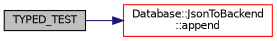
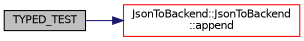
  digraph {
    rankdir=LR
    node [fontname=Helvetica fontsize=10 shape=record style=filled]
    n1 [color=black fillcolor=grey75 fontcolor=black height=0.2 label=TYPED_TEST width=0.4]
-   n2 [color=red fillcolor=white height=0.2 label="Database::JsonToBackend\l::append" width=0.4]
+   n2 [color=red fillcolor=white height=0.2 label="JsonToBackend::JsonToBackend\l::append" width=0.4]
    n1 -> n2 [color=midnightblue fontname=Helvetica fontsize=10 labelfontname=Helvetica labelfontsize=10 style=solid]
  }
